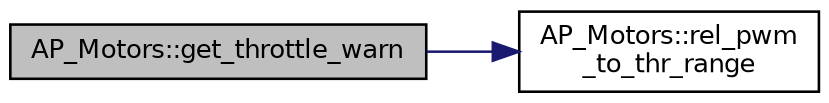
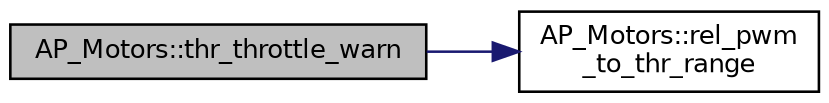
  digraph {
    rankdir=LR
    node [color=black fontname=Helvetica fontsize=10 shape=record style=filled]
-   n1 [fillcolor=grey75 fontcolor=black height=0.2 label="AP_Motors::get_throttle_warn" width=0.4]
+   n1 [fillcolor=grey75 fontcolor=black height=0.2 label="AP_Motors::thr_throttle_warn" width=0.4]
    n2 [fillcolor=white height=0.2 label="AP_Motors::rel_pwm\l_to_thr_range" width=0.4]
    n1 -> n2 [color=midnightblue fontname=Helvetica fontsize=10 labelfontname=Helvetica labelfontsize=10 style=solid]
  }
